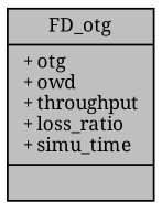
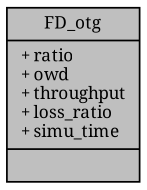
  digraph {
    fontname="Noto Serif"
-   n1 [color=black fillcolor=grey75 fontcolor=black fontname="Noto Serif" fontsize=10 height=0.2 label="{FD_otg\n|+ otg\l+ owd\l+ throughput\l+ loss_ratio\l+ simu_time\l|}" shape=record style=filled width=0.4]
+   n1 [color=black fillcolor=grey75 fontcolor=black fontname="Noto Serif" fontsize=10 height=0.2 label="{FD_otg\n|+ ratio\l+ owd\l+ throughput\l+ loss_ratio\l+ simu_time\l|}" shape=record style=filled width=0.4]
  }
